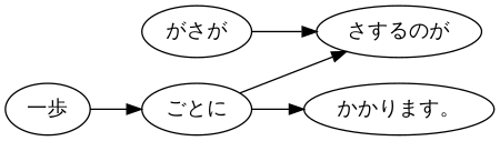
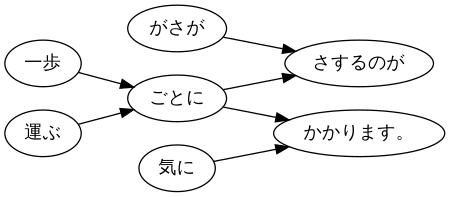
  digraph {
    rankdir=LR
    n1 [label="一歩"]
    n2 [label="ごとに"]
+   n3 [label="運ぶ"]
    n4 [label="さするのが"]
    n5 [label="かかります。"]
    n6 [label="がさが"]
+   n7 [label="気に"]
    n1 -> n2
    n2 -> n4
    n2 -> n5
+   n3 -> n2
    n6 -> n4
+   n7 -> n5
  }
